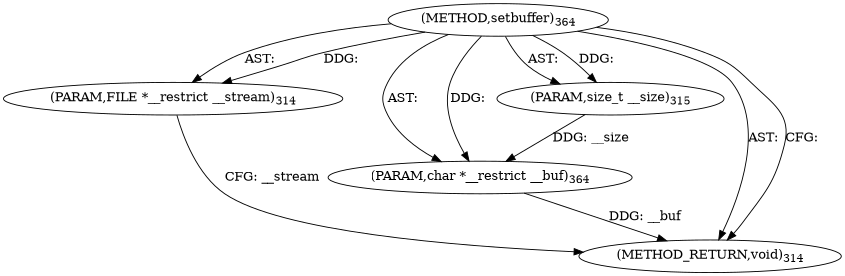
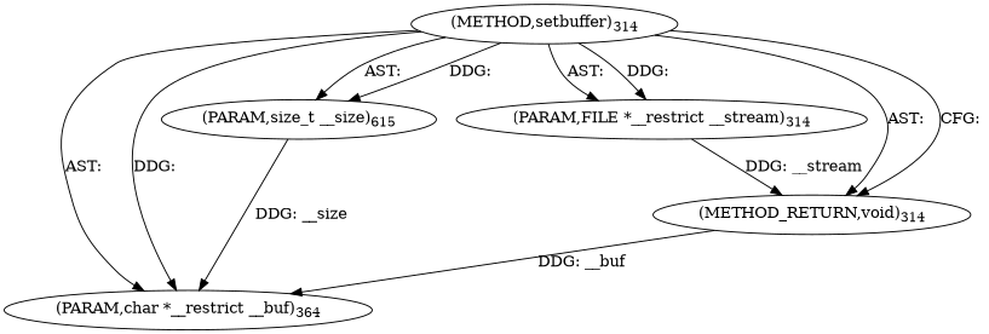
  digraph {
-   n1 [label=<(METHOD,setbuffer)<SUB>364</SUB>>]
+   n1 [label=<(METHOD,setbuffer)<SUB>314</SUB>>]
    n2 [label=<(PARAM,FILE *__restrict __stream)<SUB>314</SUB>>]
    n3 [label=<(PARAM,char *__restrict __buf)<SUB>364</SUB>>]
-   n4 [label=<(PARAM,size_t __size)<SUB>315</SUB>>]
+   n4 [label=<(PARAM,size_t __size)<SUB>615</SUB>>]
    n5 [label=<(METHOD_RETURN,void)<SUB>314</SUB>>]
    n1 -> n2 [label="AST: "]
    n1 -> n2 [label="DDG: "]
    n1 -> n3 [label="AST: "]
    n1 -> n3 [label="DDG: "]
    n1 -> n4 [label="AST: "]
    n1 -> n4 [label="DDG: "]
    n1 -> n5 [label="AST: "]
    n1 -> n5 [label="CFG: "]
-   n2 -> n5 [label="CFG: __stream"]
-   n3 -> n5 [label="DDG: __buf"]
+   n2 -> n5 [label="DDG: __stream"]
+   n5 -> n3 [label="DDG: __buf"]
    n4 -> n3 [label="DDG: __size"]
  }
